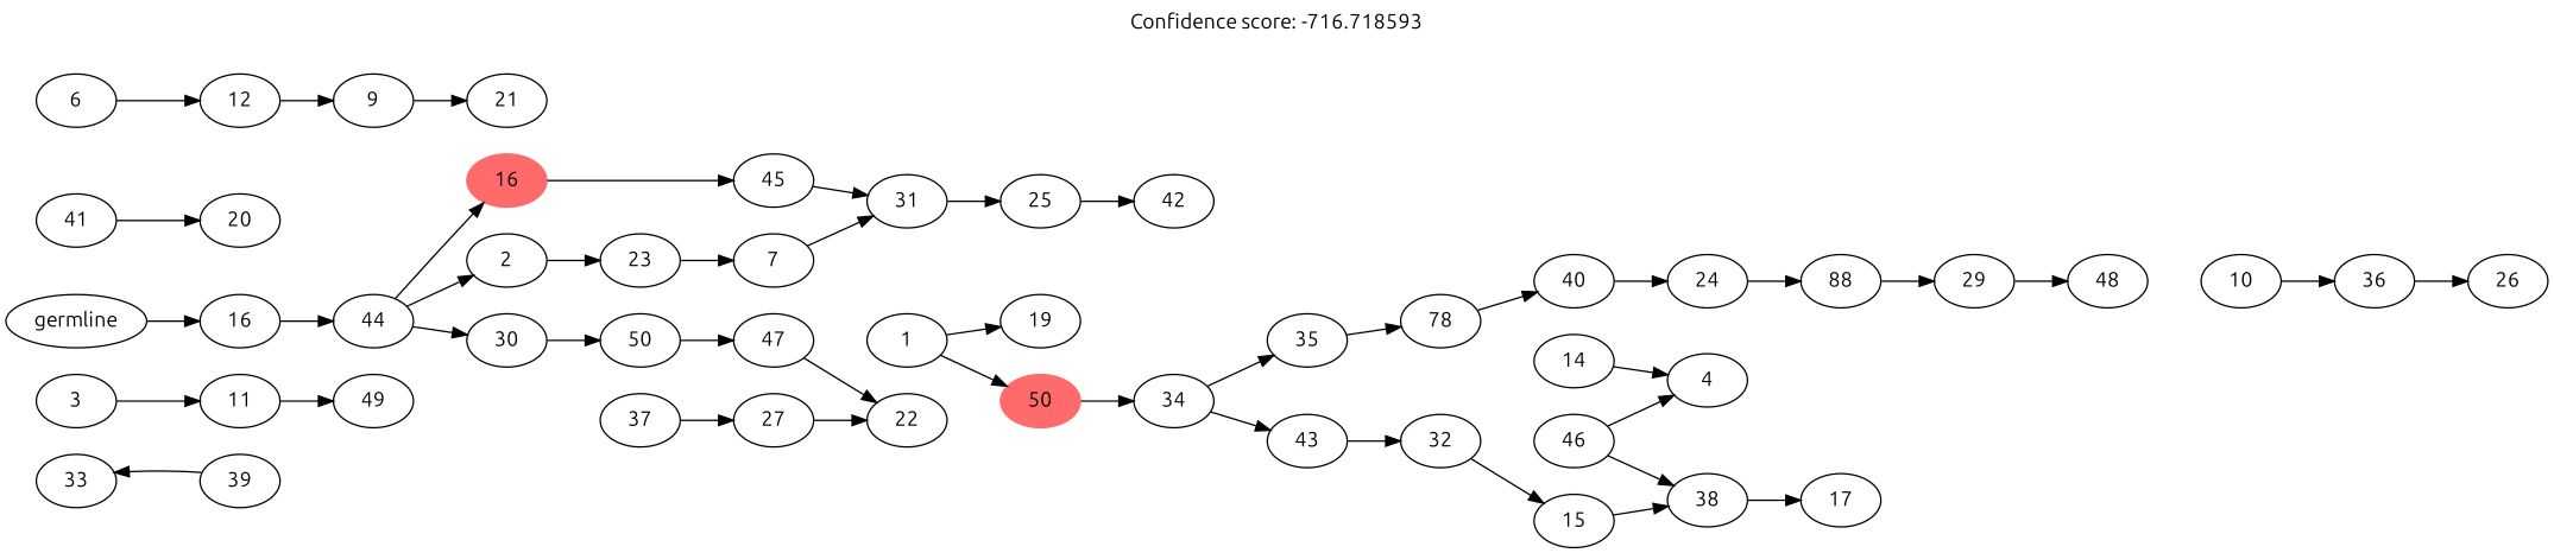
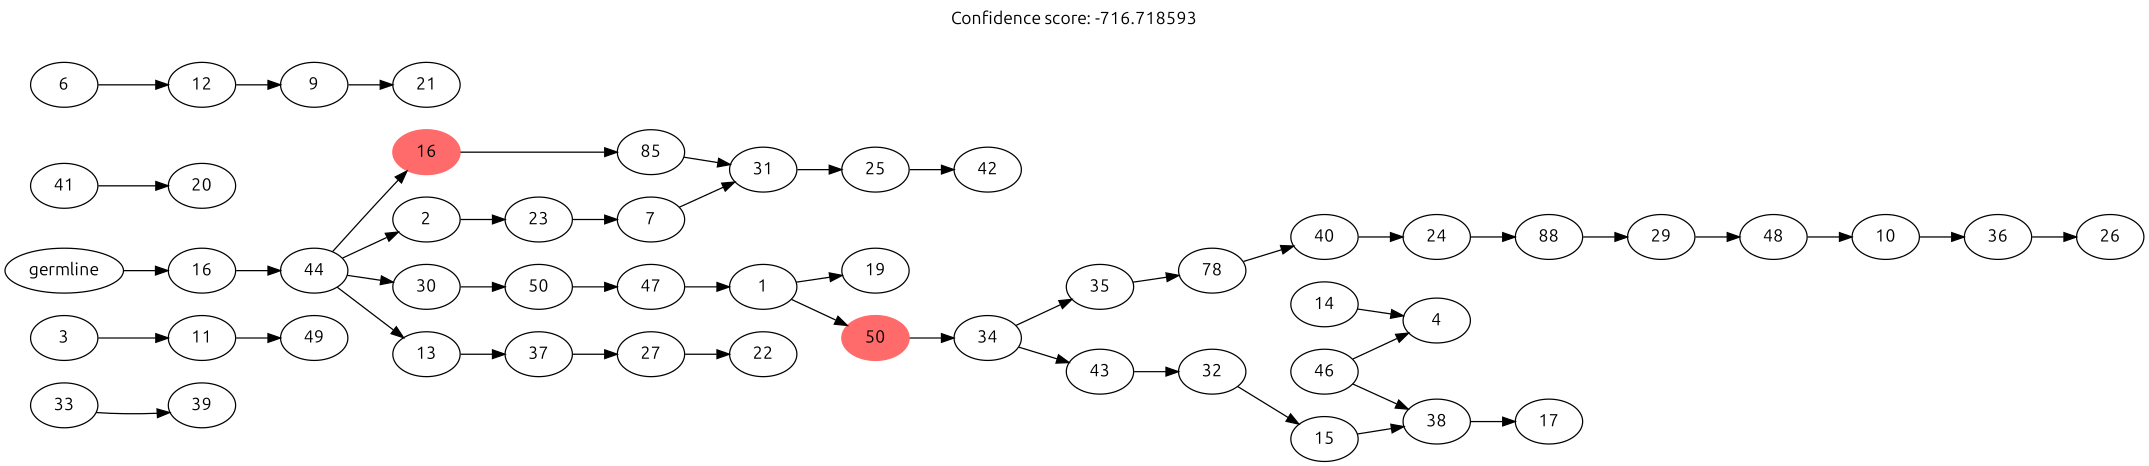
  digraph {
    fontname=Ubuntu
    label="Confidence score: -716.718593"
    labelloc=t
    rankdir=LR
    node [fontname=Ubuntu]
    edge [fontname=Ubuntu]
    n1 [label=33]
    n2 [label=39]
    n3 [label=49]
    n4 [label=11]
    n5 [label=3]
-   n6 [label=45]
+   n6 [label=85]
    n7 [label=31]
    n8 [color=indianred1 label=16 style=filled]
    n9 [label=36]
    n10 [label=26]
    n11 [label=10]
    n12 [label=48]
    n13 [label=29]
    n14 [label=88]
    n15 [label=24]
    n16 [label=40]
    n17 [label=78]
    n18 [label=35]
    n19 [label=42]
    n20 [label=25]
    n21 [label=7]
    n22 [label=23]
    n23 [label=2]
    n24 [label=41]
    n25 [label=20]
    n26 [label=21]
    n27 [label=9]
    n28 [label=12]
    n29 [label=6]
    n30 [label=15]
    n31 [label=38]
    n32 [label=32]
    n33 [label=43]
    n34 [label=34]
    n35 [color=indianred1 label=50 style=filled]
    n36 [label=17]
    n37 [label=46]
    n38 [label=4]
    n39 [label=14]
    n40 [label=19]
    n41 [label=1]
    n42 [label=47]
    n43 [label=50]
    n44 [label=30]
    n45 [label=22]
    n46 [label=27]
    n47 [label=37]
+   n48 [label=13]
    n49 [label=44]
    n50 [label=16]
    n51 [label=germline]
-   n2 -> n1
+   n1 -> n2
    n4 -> n3
    n5 -> n4
    n6 -> n7
    n7 -> n20
    n8 -> n6
    n9 -> n10
    n11 -> n9
+   n12 -> n11
    n13 -> n12
    n14 -> n13
    n15 -> n14
    n16 -> n15
    n17 -> n16
    n18 -> n17
    n20 -> n19
    n21 -> n7
    n22 -> n21
    n23 -> n22
    n24 -> n25
    n27 -> n26
    n28 -> n27
    n29 -> n28
    n30 -> n31
    n31 -> n36
    n32 -> n30
    n33 -> n32
    n34 -> n18
    n34 -> n33
    n35 -> n34
    n37 -> n31
    n37 -> n38
    n39 -> n38
    n41 -> n35
    n41 -> n40
-   n42 -> n45
+   n42 -> n41
    n43 -> n42
    n44 -> n43
    n46 -> n45
    n47 -> n46
+   n48 -> n47
    n49 -> n8
    n49 -> n23
    n49 -> n44
+   n49 -> n48
    n50 -> n49
    n51 -> n50
  }
